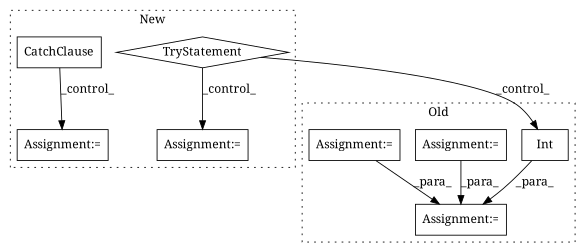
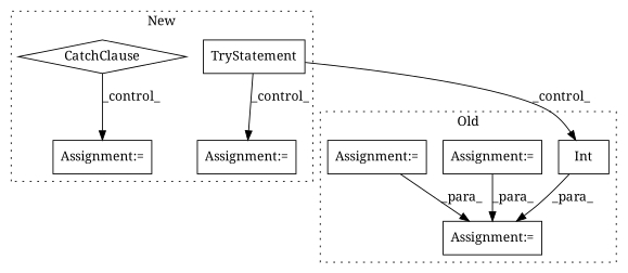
  digraph {
    fontname="Noto Serif"
    node [a=7 fontname="Noto Serif" l=1 shape=box]
    edge [fontname="Noto Serif"]
    n1 [a=32 l="8,1" label=Int s="7169,7233"]
    n2 [label="Assignment:=" s=7412]
    n3 [label="Assignment:=" s=7251]
    n4 [l=15 label="Assignment:=" s=7030]
-   n5 [a=54 l=4 label=TryStatement s=6412 shape=diamond]
-   n6 [a=12 l="11,2" label=CatchClause s="6463,6494"]
+   n5 [a=54 l=4 label=TryStatement s=6412]
+   n6 [a=12 l="11,2" label=CatchClause s="6463,6494" shape=diamond]
    n7 [label="Assignment:=" s=6428]
    n8 [label="Assignment:=" s=6508]
    subgraph cluster_1 {
      label=Old
      style=dotted
      n1
      n2
      n3
      n4
    }
    subgraph cluster_2 {
      label=New
      style=dotted
      n5
      n6
      n7
      n8
    }
    n1 -> n2 [label=_para_]
    n3 -> n2 [label=_para_]
    n4 -> n2 [label=_para_]
    n5 -> n1 [label=_control_]
    n5 -> n7 [label=_control_]
    n6 -> n8 [label=_control_]
  }
